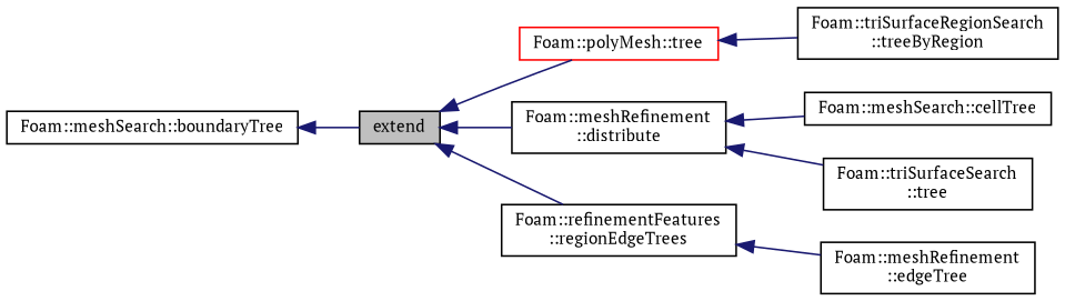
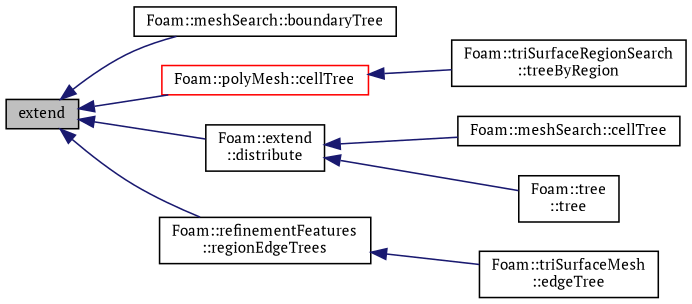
  digraph {
    fontname="PT Serif"
    rankdir=LR
    node [color=black fontname="PT Serif" fontsize=10 shape=record]
    edge [color=midnightblue dir=back fontname="PT Serif" fontsize=10 labelfontname=FreeSans labelfontsize=10 style=solid]
    n1 [fillcolor=grey75 fontcolor=black height=0.2 label=extend style=filled width=0.4]
    n2 [height=0.2 label="Foam::meshSearch::boundaryTree" width=0.4]
-   n3 [color=red height=0.2 label="Foam::polyMesh::tree" width=0.4]
-   n4 [height=0.2 label="Foam::meshRefinement\l::distribute" width=0.4]
+   n3 [color=red height=0.2 label="Foam::polyMesh::cellTree" width=0.4]
+   n4 [height=0.2 label="Foam::extend\l::distribute" width=0.4]
    n5 [height=0.2 label="Foam::refinementFeatures\l::regionEdgeTrees" width=0.4]
    n6 [height=0.2 label="Foam::meshSearch::cellTree" width=0.4]
    n7 [height=0.2 label="Foam::triSurfaceRegionSearch\l::treeByRegion" width=0.4]
-   n8 [height=0.2 label="Foam::triSurfaceSearch\l::tree" width=0.4]
-   n9 [height=0.2 label="Foam::meshRefinement\l::edgeTree" width=0.4]
-   n2 -> n1
+   n8 [height=0.2 label="Foam::tree\l::tree" width=0.4]
+   n9 [height=0.2 label="Foam::triSurfaceMesh\l::edgeTree" width=0.4]
+   n1 -> n2
    n1 -> n3
    n1 -> n4
    n1 -> n5
    n3 -> n7
    n4 -> n6
    n4 -> n8
    n5 -> n9
  }
